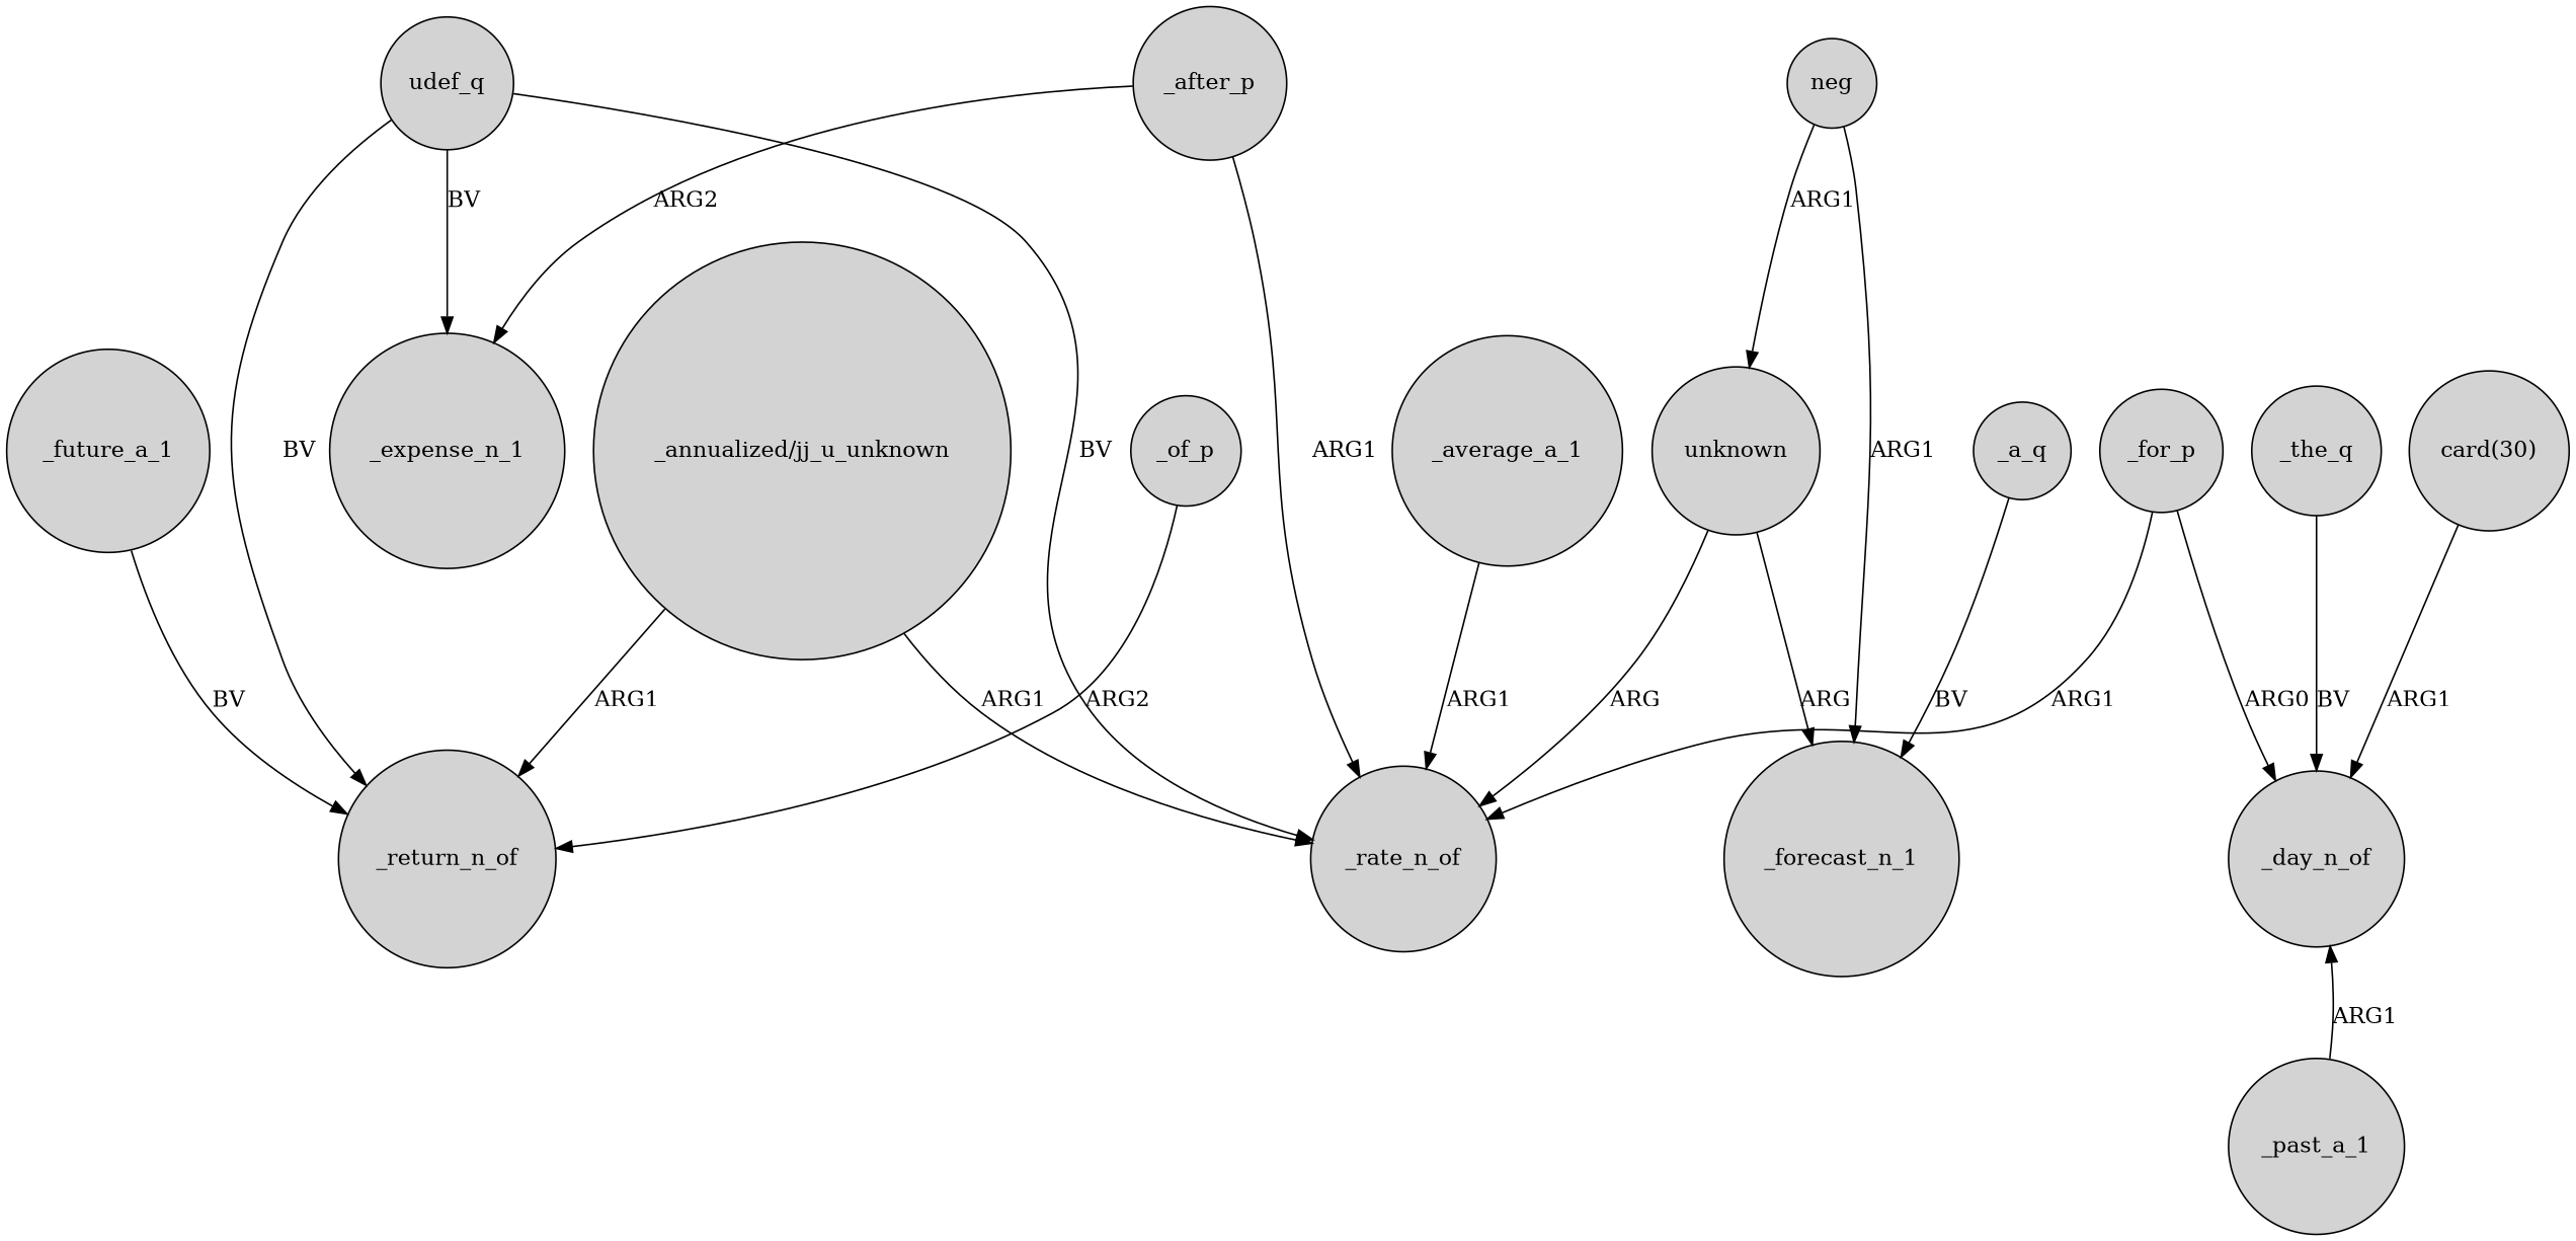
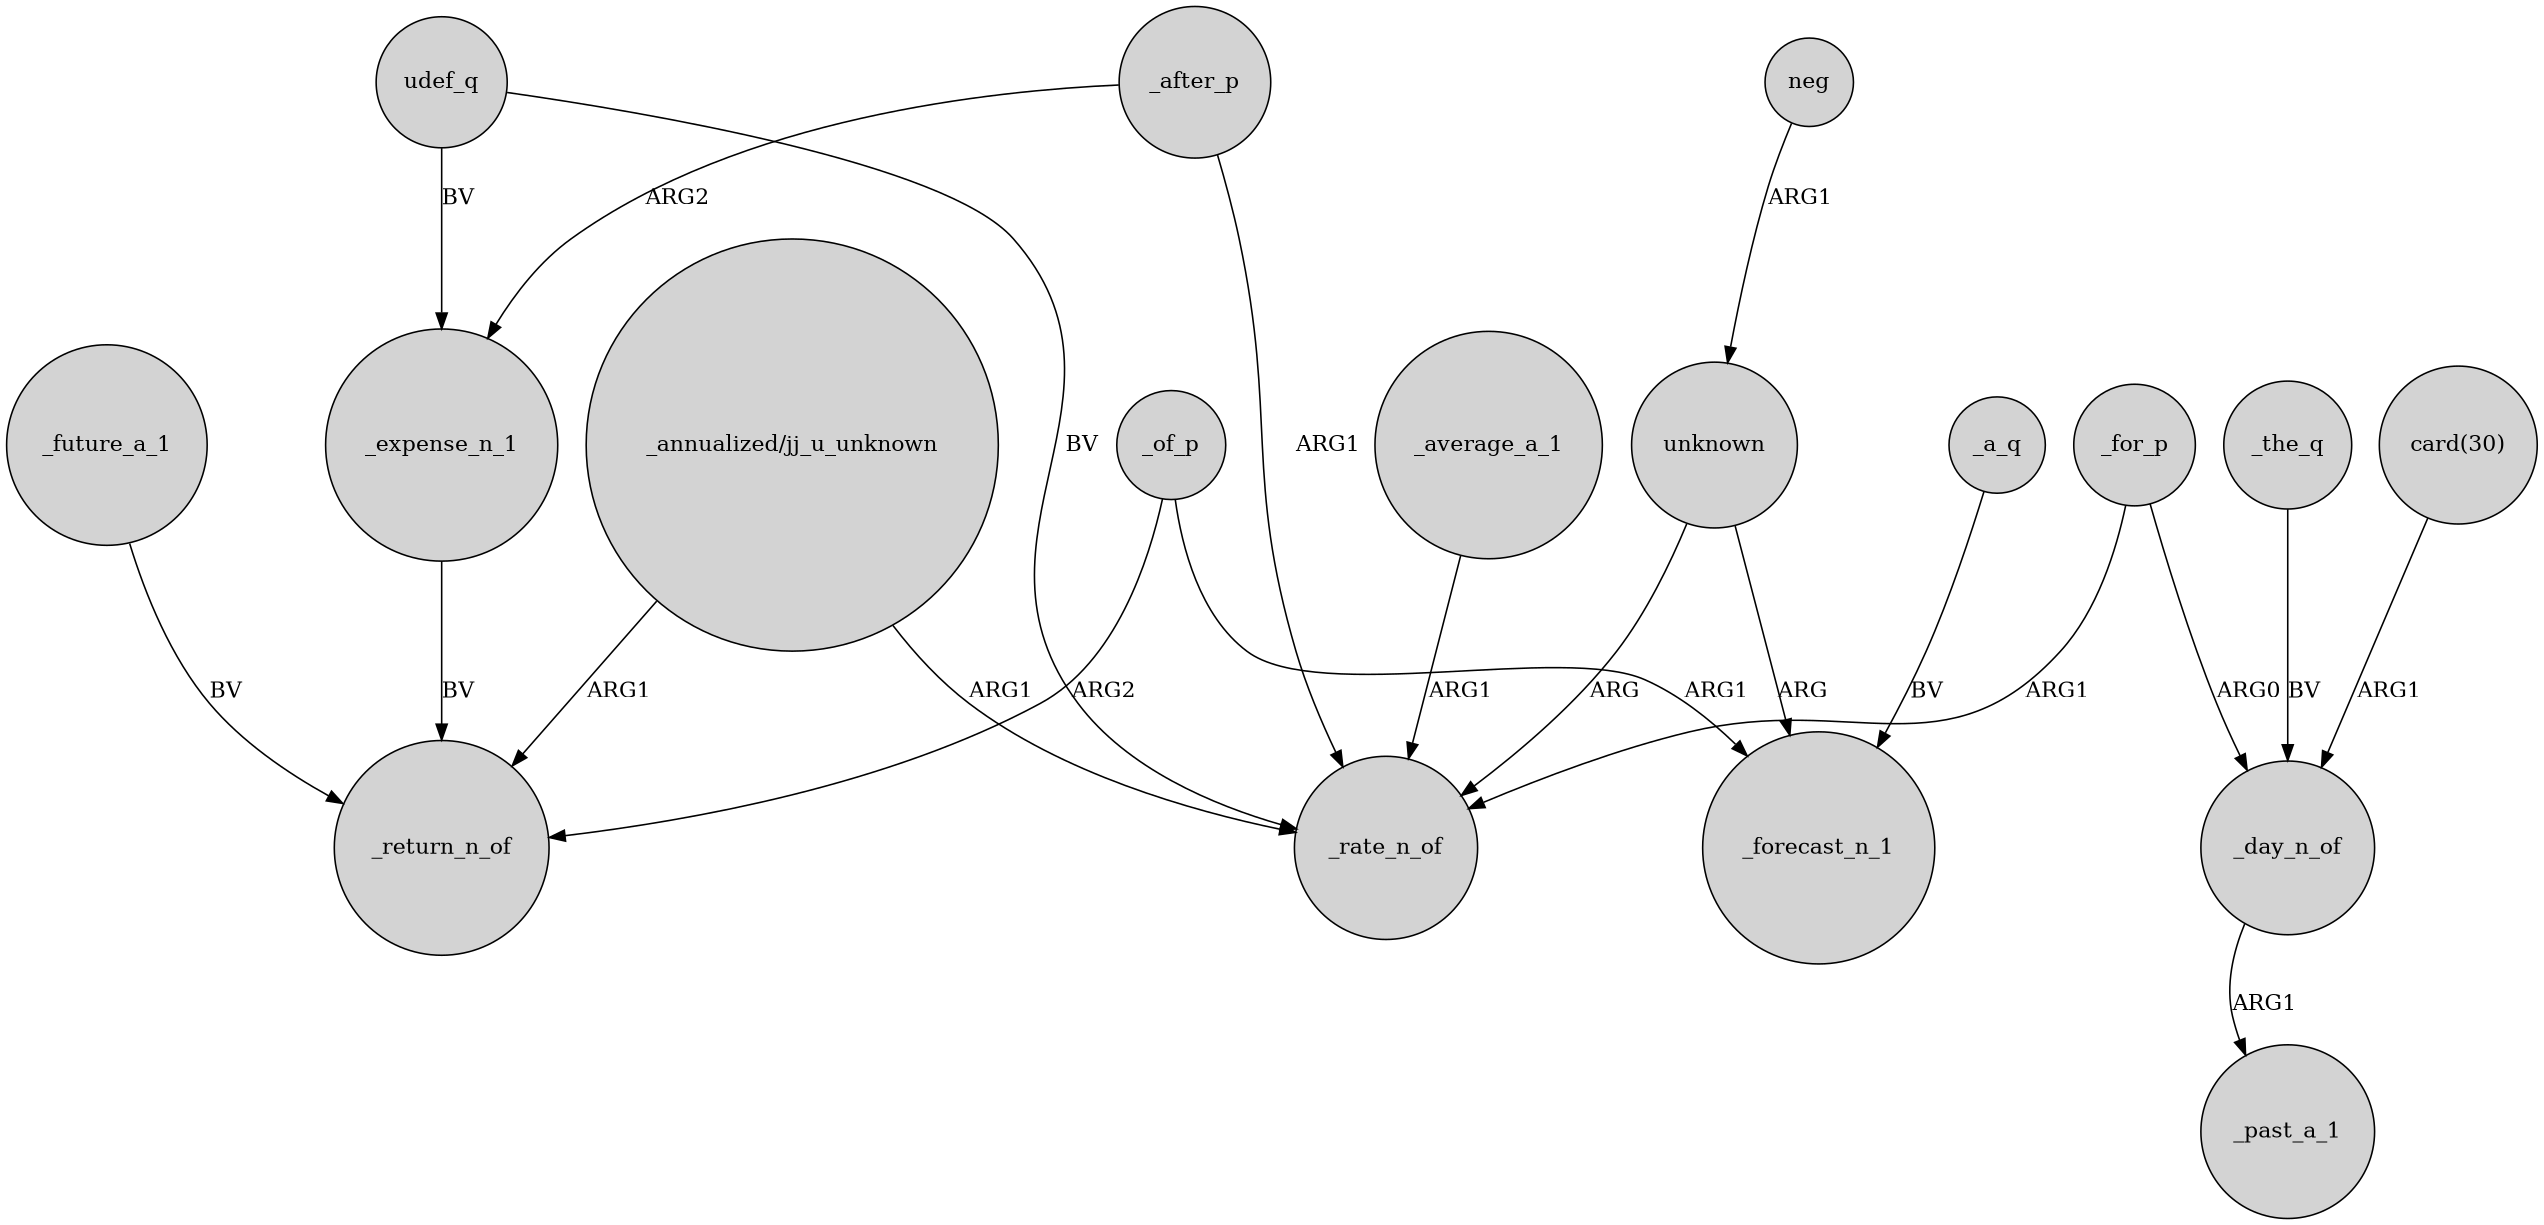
  digraph {
    node [shape=circle style=filled]
    udef_q
    _expense_n_1
    _return_n_of
    _rate_n_of
    neg
    unknown
    _forecast_n_1
    _future_a_1
    _for_p
    _day_n_of
    _a_q
    _after_p
    _of_p
    _the_q
    _average_a_1
    "_annualized/jj_u_unknown"
    "card(30)"
    _past_a_1
    udef_q -> _expense_n_1 [label=BV]
-   udef_q -> _return_n_of [label=BV]
+   _expense_n_1 -> _return_n_of [label=BV]
    udef_q -> _rate_n_of [label=BV]
    neg -> unknown [label=ARG1]
    unknown -> _rate_n_of [label=ARG]
    unknown -> _forecast_n_1 [label=ARG]
    _future_a_1 -> _return_n_of [label=BV]
    _for_p -> _rate_n_of [label=ARG1]
    _for_p -> _day_n_of [label=ARG0]
    _a_q -> _forecast_n_1 [label=BV]
    _after_p -> _expense_n_1 [label=ARG2]
    _after_p -> _rate_n_of [label=ARG1]
    _of_p -> _return_n_of [label=ARG2]
-   neg -> _forecast_n_1 [label=ARG1]
+   _of_p -> _forecast_n_1 [label=ARG1]
    _the_q -> _day_n_of [label=BV]
    _average_a_1 -> _rate_n_of [label=ARG1]
    "_annualized/jj_u_unknown" -> _return_n_of [label=ARG1]
    "_annualized/jj_u_unknown" -> _rate_n_of [label=ARG1]
    "card(30)" -> _day_n_of [label=ARG1]
-   _past_a_1 -> _day_n_of [label=ARG1]
+   _day_n_of -> _past_a_1 [label=ARG1]
  }
